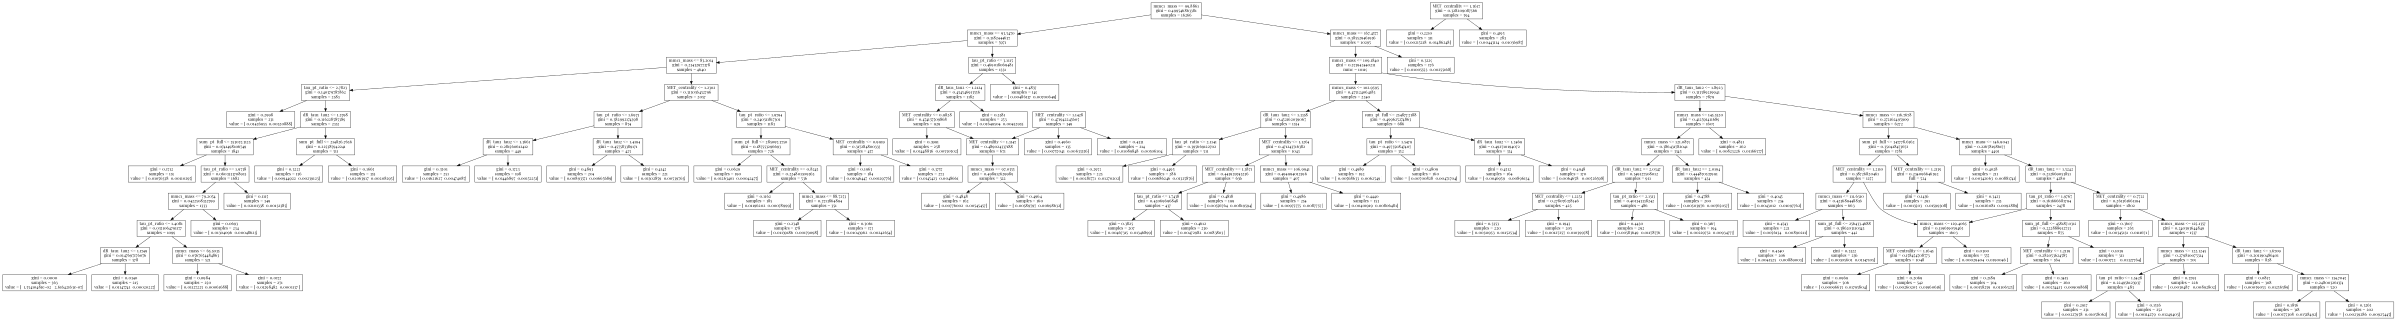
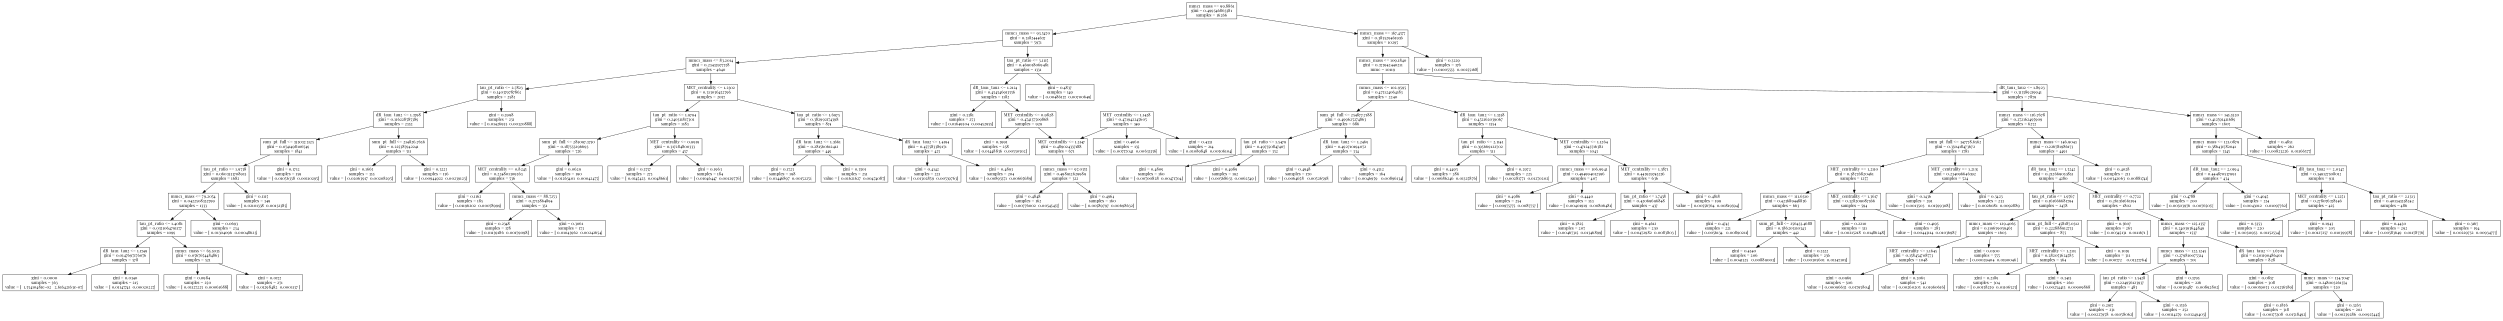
  digraph {
    fontname="Playfair Display"
    node [fontname="Playfair Display" shape=box]
    edge [fontname="Playfair Display"]
    n1 [label="mmc1_mass <= 99.8861\ngini = 0.499546863381\nsamples = 16266"]
    n2 [label="mmc1_mass <= 93.5470\ngini = 0.3182444637\nsamples = 5971"]
    n3 [label="mmc1_mass <= 167.4577\ngini = 0.385529461936\nsamples = 10295"]
    n4 [label="mmc1_mass <= 83.2014\ngini = 0.23432977378\nsamples = 4640"]
    n5 [label="tau_pt_ratio <= 3.1115\ngini = 0.469018069481\nsamples = 1331"]
    n6 [label="mmc1_mass <= 109.1840\ngini = 0.373942440211\nmmc = 10119"]
    n7 [label="gini = 0.3229\nsamples = 176\nvalue = [ 0.01005553  0.00255168]"]
    n8 [label="tau_pt_ratio <= 2.7823\ngini = 0.140379787862\nsamples = 2583"]
    n9 [label="MET_centrality <= 1.2302\ngini = 0.313036452796\nsamples = 2057"]
    n10 [label="dR_tau1_tau2 <= 1.2124\ngini = 0.454546913556\nsamples = 1182"]
    n11 [label="gini = 0.4837\nsamples = 149\nvalue = [ 0.00486137  0.00700649]"]
    n12 [label="dR_tau1_tau2 <= 1.3798\ngini = 0.116228585389\nsamples = 2352"]
    n13 [label="gini = 0.2998\nsamples = 231\nvalue = [ 0.01426955  0.00320888]"]
    n14 [label="tau_pt_ratio <= 1.9794\ngini = 0.240311817301\nsamples = 1183"]
    n15 [label="tau_pt_ratio <= 1.6975\ngini = 0.382992174398\nsamples = 874"]
    n16 [label="sum_pt_full <= 353037.3125\ngini = 0.0741498106749\nsamples = 1841"]
    n17 [label="sum_pt_full <= 214826.7656\ngini = 0.225387942241\nsamples = 511"]
    n18 [label="tau_pt_ratio <= 1.9738\ngini = 0.0603533708915\nsamples = 1682"]
    n19 [label="gini = 0.1712\nsamples = 159\nvalue = [ 0.01056338  0.00110295]"]
    n20 [label="gini = 0.1665\nsamples = 355\nvalue = [ 0.02063917  0.00208295]"]
    n21 [label="gini = 0.3223\nsamples = 156\nvalue = [ 0.00944922  0.00239123]"]
    n22 [label="mmc1_mass <= 79.2054\ngini = 0.0422508332799\nsamples = 1333"]
    n23 [label="gini = 0.1115\nsamples = 349\nvalue = [ 0.02101338  0.00132385]"]
    n24 [label="tau_pt_ratio <= 1.4081\ngini = 0.0351064791177\nsamples = 1099"]
    n25 [label="gini = 0.0693\nsamples = 234\nvalue = [ 0.01304096  0.00048623]"]
    n26 [label="dR_tau1_tau2 <= 1.1749\ngini = 0.0147697176076\nsamples = 578"]
    n27 [label="mmc1_mass <= 65.5035\ngini = 0.0567654484863\nsamples = 521"]
    n28 [label="gini = 0.0000\nsamples = 363\nvalue = [  1.55410481e-02   2.61642163e-07]"]
    n29 [label="gini = 0.0340\nsamples = 215\nvalue = [ 0.01147741  0.00020227]"]
    n30 [label="gini = 0.0984\nsamples = 250\nvalue = [ 0.01127225  0.00061688]"]
    n31 [label="gini = 0.0172\nsamples = 271\nvalue = [ 0.01298482  0.0001137 ]"]
    n32 [label="sum_pt_full <= 285097.3750\ngini = 0.187553296693\nsamples = 726"]
    n33 [label="MET_centrality <= 0.9919\ngini = 0.317284800333\nsamples = 457"]
    n34 [label="dR_tau1_tau2 <= 1.3661\ngini = 0.281560612412\nsamples = 449"]
    n35 [label="dR_tau1_tau2 <= 1.4194\ngini = 0.457583389171\nsamples = 425"]
    n36 [label="MET_centrality <= 0.8245\ngini = 0.224801309363\nsamples = 536"]
    n37 [label="gini = 0.0629\nsamples = 190\nvalue = [ 0.01263401  0.00042475]"]
    n38 [label="gini = 0.3757\nsamples = 273\nvalue = [ 0.0145423  0.0048661]"]
    n39 [label="gini = 0.1963\nsamples = 184\nvalue = [ 0.01046447  0.00129776]"]
    n40 [label="gini = 0.1162\nsamples = 185\nvalue = [ 0.01196202  0.00078999]"]
    n41 [label="mmc1_mass <= 88.7253\ngini = 0.2713864894\nsamples = 351"]
    n42 [label="gini = 0.2348\nsamples = 178\nvalue = [ 0.01139186  0.00179098]"]
    n43 [label="gini = 0.3061\nsamples = 173\nvalue = [ 0.01043962  0.00242654]"]
    n44 [label="gini = 0.1723\nsamples = 198\nvalue = [ 0.01446897  0.00152251]"]
    n45 [label="gini = 0.3501\nsamples = 251\nvalue = [ 0.01621627  0.00474087]"]
    n46 [label="gini = 0.4142\nsamples = 221\nvalue = [ 0.01302859  0.00539763]"]
    n47 [label="gini = 0.4893\nsamples = 204\nvalue = [ 0.00893371  0.00665689]"]
    n48 [label="gini = 0.3381\nsamples = 253\nvalue = [ 0.01649504  0.00452955]"]
    n49 [label="MET_centrality <= 0.9828\ngini = 0.474137509868\nsamples = 929"]
    n50 [label="gini = 0.3991\nsamples = 258\nvalue = [ 0.01448836  0.00550502]"]
    n51 [label="MET_centrality <= 1.3147\ngini = 0.489024337188\nsamples = 671"]
    n52 [label="mmc1_mass <= 97.0355\ngini = 0.498912629989\nsamples = 322"]
    n53 [label="MET_centrality <= 1.1428\ngini = 0.471942245605\nsamples = 349"]
    n54 [label="gini = 0.4960\nsamples = 135\nvalue = [ 0.00757041  0.00633356]"]
    n55 [label="gini = 0.4331\nsamples = 214\nvalue = [ 0.01089848  0.00506104]"]
    n56 [label="gini = 0.4848\nsamples = 162\nvalue = [ 0.00776002  0.00545457]"]
    n57 [label="gini = 0.4964\nsamples = 160\nvalue = [ 0.00589797  0.00698632]"]
    n58 [label="mmc1_mass <= 102.9595\ngini = 0.475124064183\nsamples = 2240"]
    n59 [label="dR_tau1_tau2 <= 1.8923\ngini = 0.313589219941\nsamples = 7879"]
    n60 [label="sum_pt_full <= 254877.7188\ngini = 0.499625274863\nsamples = 686"]
    n61 [label="dR_tau1_tau2 <= 1.3358\ngini = 0.452162039067\nsamples = 1554"]
    n62 [label="mmc1_mass <= 116.7678\ngini = 0.272162495909\nsamples = 6272"]
    n63 [label="mmc1_mass <= 145.5520\ngini = 0.412591411689\nsamples = 1607"]
    n64 [label="tau_pt_ratio <= 1.5479\ngini = 0.497350847407\nsamples = 352"]
    n65 [label="dR_tau1_tau2 <= 1.2469\ngini = 0.492710194072\nsamples = 334"]
    n66 [label="tau_pt_ratio <= 2.1141\ngini = 0.395669122702\nsamples = 511"]
    n67 [label="MET_centrality <= 1.1264\ngini = 0.471243716382\nsamples = 1043"]
    n68 [label="gini = 0.4809\nsamples = 160\nvalue = [ 0.00700828  0.00471704]"]
    n69 [label="gini = 0.4989\nsamples = 192\nvalue = [ 0.00568633  0.0062549 ]"]
    n70 [label="gini = 0.4948\nsamples = 170\nvalue = [ 0.0064658   0.00526598]"]
    n71 [label="gini = 0.4512\nsamples = 164\nvalue = [ 0.0046959   0.00896134]"]
    n72 [label="gini = 0.4495\nsamples = 286\nvalue = [ 0.00686246  0.01325876]"]
    n73 [label="gini = 0.2972\nsamples = 225\nvalue = [ 0.00281771  0.01270202]"]
    n74 [label="mmc1_mass <= 106.9941\ngini = 0.494994012596\nsamples = 407"]
    n75 [label="MET_centrality <= 1.3871\ngini = 0.443929743236\nsamples = 636"]
    n76 [label="gini = 0.4986\nsamples = 254\nvalue = [ 0.00975775  0.0087757 ]"]
    n77 [label="gini = 0.4440\nsamples = 153\nvalue = [ 0.00401919  0.00806481]"]
    n78 [label="tau_pt_ratio <= 1.7438\ngini = 0.42069696848\nsamples = 437"]
    n79 [label="gini = 0.4818\nsamples = 199\nvalue = [ 0.00556764  0.00819594]"]
    n80 [label="gini = 0.3825\nsamples = 207\nvalue = [ 0.00467315  0.01346899]"]
    n81 [label="gini = 0.4612\nsamples = 230\nvalue = [ 0.00472982  0.0083803 ]"]
    n82 [label="sum_pt_full <= 347778.6562\ngini = 0.350418473672\nsamples = 1781"]
    n83 [label="mmc1_mass <= 146.9043\ngini = 0.226781986173\nsamples = 4491"]
    n84 [label="mmc1_mass <= 121.0879\ngini = 0.386431782041\nsamples = 3345"]
    n85 [label="gini = 0.4851\nsamples = 262\nvalue = [ 0.00823226  0.01166577]"]
    n86 [label="MET_centrality <= 1.2110\ngini = 0.38726820461\nsamples = 1257"]
-   n87 [label="MET_centrality <= 1.2139\ngini = 0.234096646392\nfull = 524"]
+   n87 [label="MET_centrality <= 1.2139\ngini = 0.234096646392\nsamples = 524"]
    n88 [label="dR_tau1_tau2 <= 1.5242\ngini = 0.212669053851\nsamples = 4280"]
    n89 [label="gini = 0.4028\nsamples = 211\nvalue = [ 0.00342063  0.00881741]"]
    n90 [label="mmc1_mass <= 111.6310\ngini = 0.423689448836\nsamples = 663"]
    n91 [label="MET_centrality <= 1.3617\ngini = 0.328209087566\nsamples = 594"]
    n92 [label="gini = 0.1436\nsamples = 291\nvalue = [ 0.0013503   0.01599308]"]
    n93 [label="gini = 0.3423\nsamples = 233\nvalue = [ 0.0026081  0.0092889]"]
    n94 [label="gini = 0.4743\nsamples = 221\nvalue = [ 0.0056134   0.00890211]"]
    n95 [label="sum_pt_full <= 256433.4688\ngini = 0.386203110343\nsamples = 442"]
    n96 [label="gini = 0.2210\nsamples = 311\nvalue = [ 0.00215218  0.01486248]"]
    n97 [label="gini = 0.4195\nsamples = 283\nvalue = [ 0.00443114  0.01036987]"]
    n98 [label="gini = 0.4340\nsamples = 206\nvalue = [ 0.0041525   0.00889003]"]
    n99 [label="gini = 0.3322\nsamples = 236\nvalue = [ 0.00305601  0.01147105]"]
    n100 [label="tau_pt_ratio <= 1.9767\ngini = 0.161666681794\nsamples = 2478"]
    n101 [label="MET_centrality <= 0.7722\ngini = 0.261361661194\nsamples = 1802"]
    n102 [label="mmc1_mass <= 129.4065\ngini = 0.119659059465\nsamples = 1603"]
    n103 [label="sum_pt_full <= 458187.0312\ngini = 0.222888912733\nsamples = 875"]
    n104 [label="gini = 0.3607\nsamples = 265\nvalue = [ 0.00345131  0.0111671 ]"]
    n105 [label="mmc1_mass <= 125.1357\ngini = 0.240393644849\nsamples = 1537"]
    n106 [label="MET_centrality <= 1.1645\ngini = 0.158454708773\nsamples = 1048"]
    n107 [label="gini = 0.0300\nsamples = 555\nvalue = [ 0.00029404  0.0190046 ]"]
    n108 [label="MET_centrality <= 1.2119\ngini = 0.282053624585\nsamples = 564"]
    n109 [label="gini = 0.1039\nsamples = 311\nvalue = [ 0.000772    0.01327764]"]
    n110 [label="gini = 0.0969\nsamples = 506\nvalue = [ 0.00096635  0.01795804]"]
    n111 [label="gini = 0.2069\nsamples = 542\nvalue = [ 0.00260205  0.01960616]"]
    n112 [label="gini = 0.2189\nsamples = 304\nvalue = [ 0.00158259  0.01106525]"]
    n113 [label="gini = 0.3415\nsamples = 260\nvalue = [ 0.00254413  0.00909868]"]
    n114 [label="mmc1_mass <= 122.1245\ngini = 0.279810075314\nsamples = 709"]
    n115 [label="dR_tau1_tau2 <= 1.6709\ngini = 0.201190486401\nsamples = 828"]
    n116 [label="tau_pt_ratio <= 1.5428\ngini = 0.224956123937\nsamples = 483"]
    n117 [label="gini = 0.3795\nsamples = 226\nvalue = [ 0.0030487   0.00892802]"]
    n118 [label="gini = 0.0857\nsamples = 308\nvalue = [ 0.00059053  0.01256589]"]
    n119 [label="mmc1_mass <= 134.7047\ngini = 0.248003261374\nsamples = 520"]
    n120 [label="gini = 0.2917\nsamples = 231\nvalue = [ 0.00227958  0.01058062]"]
    n121 [label="gini = 0.1536\nsamples = 252\nvalue = [ 0.00114279  0.01249403]"]
    n122 [label="gini = 0.1856\nsamples = 318\nvalue = [ 0.00175308  0.01518492]"]
    n123 [label="gini = 0.3265\nsamples = 202\nvalue = [ 0.00239286  0.00925445]"]
    n124 [label="dR_tau1_tau2 <= 2.0194\ngini = 0.444870537991\nsamples = 434"]
    n125 [label="dR_tau1_tau2 <= 2.0347\ngini = 0.349127508012\nsamples = 911"]
    n126 [label="gini = 0.4788\nsamples = 200\nvalue = [ 0.00503976  0.00765057]"]
    n127 [label="gini = 0.4045\nsamples = 234\nvalue = [ 0.0043012   0.01097762]"]
    n128 [label="MET_centrality <= 1.2251\ngini = 0.278076378546\nsamples = 425"]
    n129 [label="tau_pt_ratio <= 2.1313\ngini = 0.401343338242\nsamples = 486"]
    n130 [label="gini = 0.3353\nsamples = 220\nvalue = [ 0.00311953  0.01152534]"]
    n131 [label="gini = 0.1943\nsamples = 205\nvalue = [ 0.00127257  0.01039978]"]
    n132 [label="gini = 0.4430\nsamples = 292\nvalue = [ 0.00583649  0.01178776]"]
    n133 [label="gini = 0.3167\nsamples = 194\nvalue = [ 0.00229752  0.00934777]"]
    n1 -> n2
    n1 -> n3
    n2 -> n4
    n2 -> n5
    n3 -> n6
    n3 -> n7
    n4 -> n8
    n4 -> n9
    n5 -> n10
    n5 -> n11
    n6 -> n58
    n6 -> n59
    n8 -> n12
    n8 -> n13
    n9 -> n14
    n9 -> n15
    n10 -> n48
    n10 -> n49
    n12 -> n16
    n12 -> n17
    n14 -> n32
    n14 -> n33
    n15 -> n34
    n15 -> n35
    n16 -> n18
    n16 -> n19
    n17 -> n20
    n17 -> n21
    n18 -> n22
    n18 -> n23
    n22 -> n24
    n22 -> n25
    n24 -> n26
    n24 -> n27
    n26 -> n28
    n26 -> n29
    n27 -> n30
    n27 -> n31
    n32 -> n36
    n32 -> n37
    n33 -> n38
    n33 -> n39
    n34 -> n44
    n34 -> n45
    n35 -> n46
    n35 -> n47
    n36 -> n40
    n36 -> n41
    n41 -> n42
    n41 -> n43
    n49 -> n50
    n49 -> n51
    n51 -> n52
    n52 -> n56
    n52 -> n57
    n53 -> n51
    n53 -> n54
    n53 -> n55
    n58 -> n60
    n58 -> n61
    n59 -> n62
    n59 -> n63
    n60 -> n64
    n60 -> n65
    n61 -> n66
    n61 -> n67
    n62 -> n82
    n62 -> n83
    n63 -> n84
    n63 -> n85
    n64 -> n68
    n64 -> n69
    n65 -> n70
    n65 -> n71
    n66 -> n72
    n66 -> n73
    n67 -> n74
    n67 -> n75
    n74 -> n76
    n74 -> n77
    n75 -> n78
    n75 -> n79
    n78 -> n80
    n78 -> n81
    n82 -> n86
    n82 -> n87
    n83 -> n88
    n83 -> n89
    n84 -> n124
    n84 -> n125
    n86 -> n90
-   n86 -> n102
+   n86 -> n91
    n87 -> n92
    n87 -> n93
    n88 -> n100
    n88 -> n101
    n90 -> n94
    n90 -> n95
    n91 -> n96
    n91 -> n97
    n95 -> n98
    n95 -> n99
    n100 -> n102
    n100 -> n103
    n101 -> n104
    n101 -> n105
    n102 -> n106
    n102 -> n107
    n103 -> n108
    n103 -> n109
    n105 -> n114
    n105 -> n115
    n106 -> n110
    n106 -> n111
    n108 -> n112
    n108 -> n113
    n114 -> n116
    n114 -> n117
    n115 -> n118
    n115 -> n119
    n116 -> n120
    n116 -> n121
    n119 -> n122
    n119 -> n123
    n124 -> n126
    n124 -> n127
    n125 -> n128
    n125 -> n129
    n128 -> n130
    n128 -> n131
    n129 -> n132
    n129 -> n133
  }
